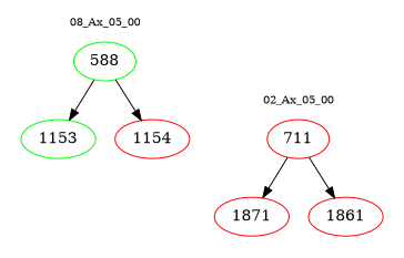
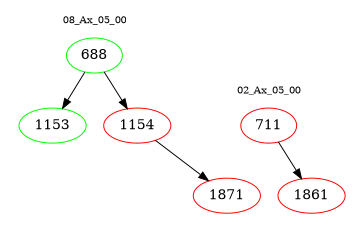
  digraph {
    node [color=red]
    edge [color=black]
-   n1 [color=green label=588]
+   n1 [color=green label=688]
    n2 [color=green label=1153]
    n3 [label=1154]
    n4 [label=711]
    n5 [label=1871]
    n6 [label=1861]
    subgraph cluster_1 {
      color=white
      fontsize=10
      label="08_Ax_05_00"
      n1
      n2
      n3
    }
    subgraph cluster_2 {
      color=white
      fontsize=10
      label="02_Ax_05_00"
      n4
      n5
      n6
    }
    n1 -> n2
    n1 -> n3
-   n4 -> n5
+   n3 -> n5
    n4 -> n6
  }
